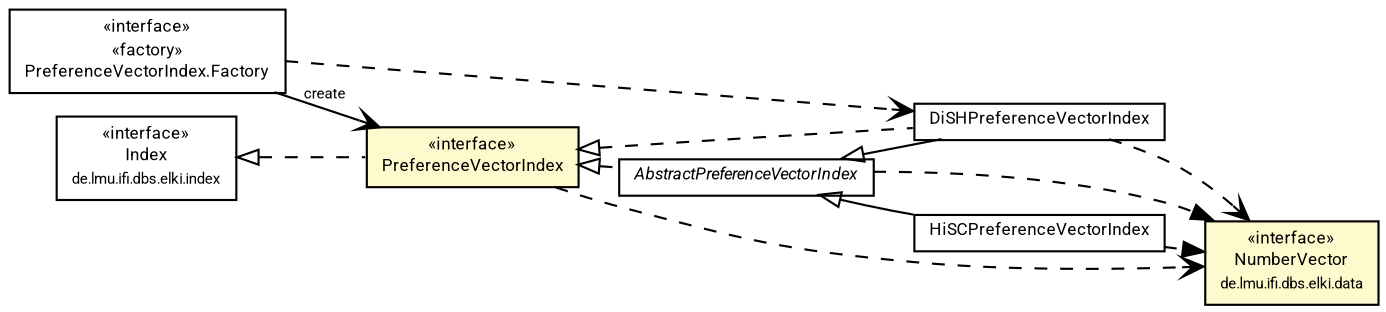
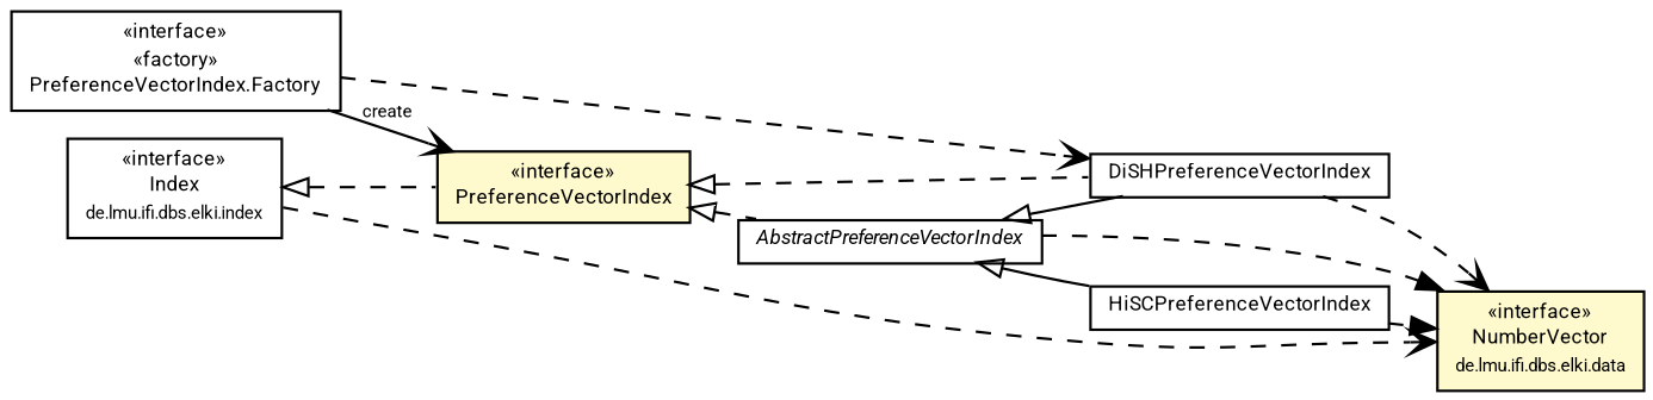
  digraph {
    nodesep=0.15
    rankdir=LR
    ranksep=0.25
    node [fontcolor=black fontname=Roboto fontsize=8 margin=0 shape=plaintext]
    edge [color=black fontname=Roboto fontsize=7 labelfontname=Roboto labelfontsize=7 style=dashed weight=0]
    n1 [height=0 label=<<table title="de.lmu.ifi.dbs.elki.index.preprocessed.preference.DiSHPreferenceVectorIndex" border="0" cellborder="1" cellspacing="0" cellpadding="2" href="DiSHPreferenceVectorIndex.html" target="_parent"> 		<tr><td><table border="0" cellspacing="0" cellpadding="1"> 		<tr><td align="center" balign="center"> <font face="Roboto">DiSHPreferenceVectorIndex</font> </td></tr> 		</table></td></tr> 		</table>> width=0]
    n2 [height=0 label=<<table title="de.lmu.ifi.dbs.elki.data.NumberVector" border="0" cellborder="1" cellspacing="0" cellpadding="2" bgcolor="LemonChiffon" href="../../../data/NumberVector.html" target="_parent"> 		<tr><td><table border="0" cellspacing="0" cellpadding="1"> 		<tr><td align="center" balign="center"> &#171;interface&#187; </td></tr> 		<tr><td align="center" balign="center"> <font face="Roboto">NumberVector</font> </td></tr> 		<tr><td align="center" balign="center"> <font face="Roboto" point-size="7.0">de.lmu.ifi.dbs.elki.data</font> </td></tr> 		</table></td></tr> 		</table>> width=0]
    n3 [height=0 label=<<table title="de.lmu.ifi.dbs.elki.index.preprocessed.preference.PreferenceVectorIndex" border="0" cellborder="1" cellspacing="0" cellpadding="2" bgcolor="lemonChiffon" href="PreferenceVectorIndex.html" target="_parent"> 		<tr><td><table border="0" cellspacing="0" cellpadding="1"> 		<tr><td align="center" balign="center"> &#171;interface&#187; </td></tr> 		<tr><td align="center" balign="center"> <font face="Roboto">PreferenceVectorIndex</font> </td></tr> 		</table></td></tr> 		</table>> width=0]
    n4 [height=0 label=<<table title="de.lmu.ifi.dbs.elki.index.preprocessed.preference.AbstractPreferenceVectorIndex" border="0" cellborder="1" cellspacing="0" cellpadding="2" href="AbstractPreferenceVectorIndex.html" target="_parent"> 		<tr><td><table border="0" cellspacing="0" cellpadding="1"> 		<tr><td align="center" balign="center"> <font face="Roboto"><i>AbstractPreferenceVectorIndex</i></font> </td></tr> 		</table></td></tr> 		</table>> width=0]
    n5 [height=0 label=<<table title="de.lmu.ifi.dbs.elki.index.preprocessed.preference.HiSCPreferenceVectorIndex" border="0" cellborder="1" cellspacing="0" cellpadding="2" href="HiSCPreferenceVectorIndex.html" target="_parent"> 		<tr><td><table border="0" cellspacing="0" cellpadding="1"> 		<tr><td align="center" balign="center"> <font face="Roboto">HiSCPreferenceVectorIndex</font> </td></tr> 		</table></td></tr> 		</table>> width=0]
    n6 [height=0 label=<<table title="de.lmu.ifi.dbs.elki.index.preprocessed.preference.PreferenceVectorIndex.Factory" border="0" cellborder="1" cellspacing="0" cellpadding="2" href="PreferenceVectorIndex.Factory.html" target="_parent"> 		<tr><td><table border="0" cellspacing="0" cellpadding="1"> 		<tr><td align="center" balign="center"> &#171;interface&#187; </td></tr> 		<tr><td align="center" balign="center"> &#171;factory&#187; </td></tr> 		<tr><td align="center" balign="center"> <font face="Roboto">PreferenceVectorIndex.Factory</font> </td></tr> 		</table></td></tr> 		</table>> width=0]
    n7 [height=0 label=<<table title="de.lmu.ifi.dbs.elki.index.Index" border="0" cellborder="1" cellspacing="0" cellpadding="2" href="../../Index.html" target="_parent"> 		<tr><td><table border="0" cellspacing="0" cellpadding="1"> 		<tr><td align="center" balign="center"> &#171;interface&#187; </td></tr> 		<tr><td align="center" balign="center"> <font face="Roboto">Index</font> </td></tr> 		<tr><td align="center" balign="center"> <font face="Roboto" point-size="7.0">de.lmu.ifi.dbs.elki.index</font> </td></tr> 		</table></td></tr> 		</table>> width=0]
    n1 -> n2 [arrowhead=open]
    n3 -> n1 [arrowtail=empty dir=back weight=9]
-   n3 -> n2 [arrowhead=open]
+   n7 -> n2 [arrowhead=open]
    n3 -> n4 [arrowtail=empty dir=back weight=9]
    n4 -> n1 [arrowtail=empty dir=back weight=10 style=""]
    n4 -> n2 [arrowhead=normal]
    n4 -> n5 [arrowtail=empty dir=back weight=10 style=""]
    n5 -> n2 [arrowhead=normal]
    n6 -> n1 [arrowhead=open]
    n6 -> n3 [arrowhead=open label=create weight=1 style=""]
    n7 -> n3 [arrowtail=empty dir=back weight=9]
  }
